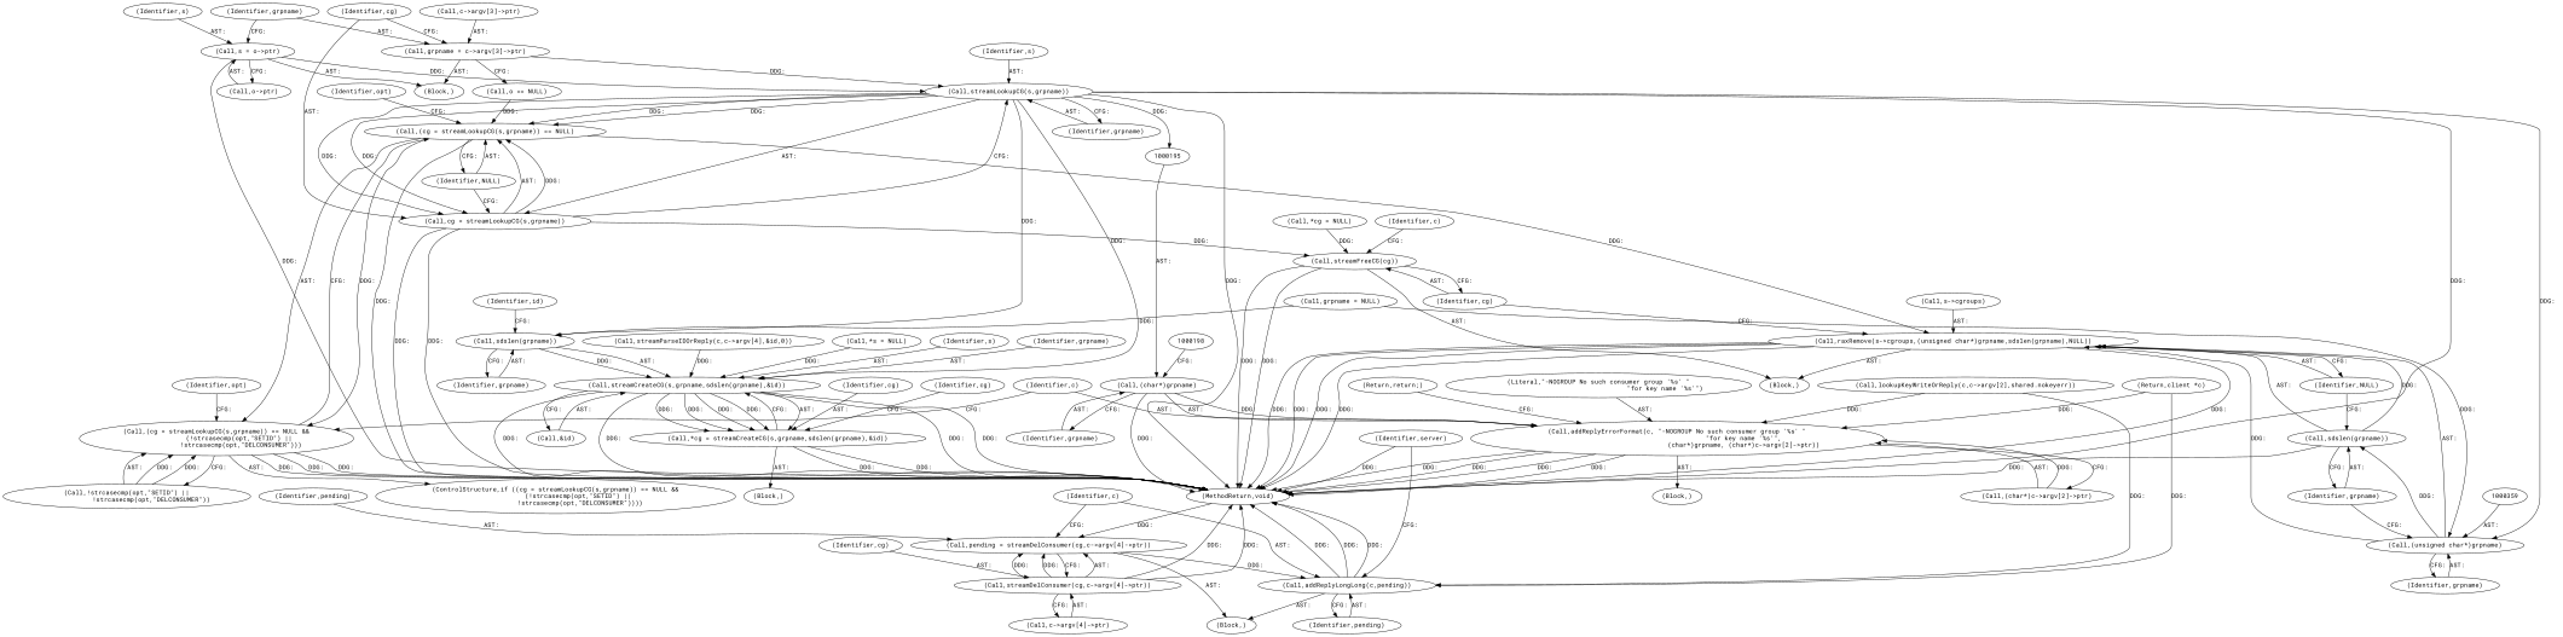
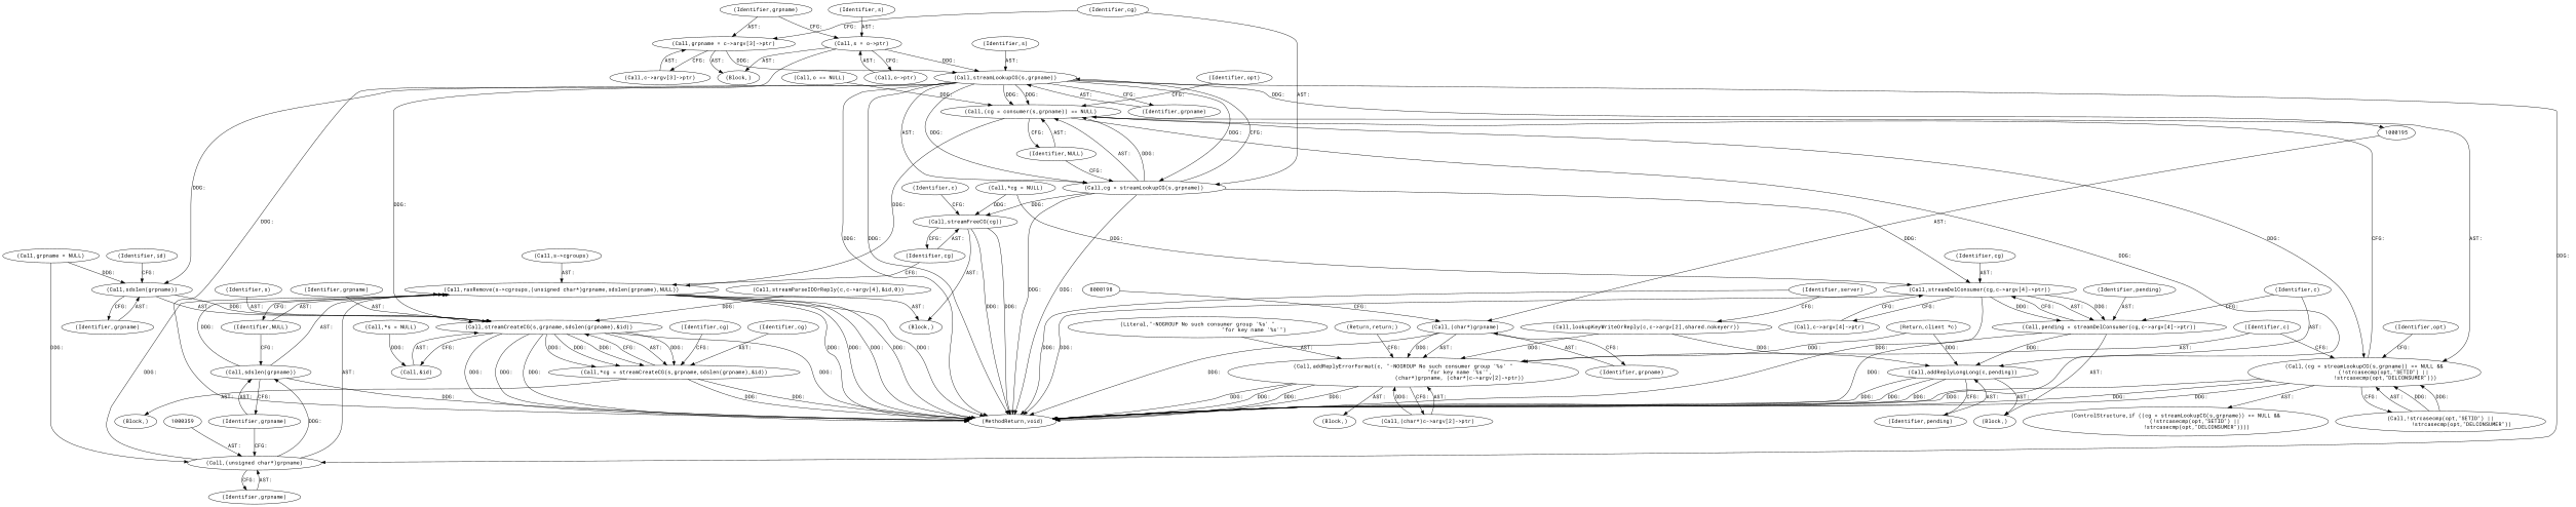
  digraph {
    fontname="Roboto Mono"
    node [fontname="Roboto Mono"]
    edge [fontname="Roboto Mono"]
    n1 [label="(Call,streamLookupCG(s,grpname))"]
-   n2 [label="(Call,(cg = streamLookupCG(s,grpname)) == NULL)"]
+   n2 [label="(Call,(cg = consumer(s,grpname)) == NULL)"]
    n3 [label="(Call,cg = streamLookupCG(s,grpname))"]
    n4 [label="(Call,streamCreateCG(s,grpname,sdslen(grpname),&id))"]
    n5 [label="(Call,sdslen(grpname))"]
    n6 [label="(Call,(unsigned char*)grpname)"]
    n7 [label="(MethodReturn,void)"]
    n8 [label="(Identifier,grpname)"]
    1000195
    n10 [label="(Call,(cg = streamLookupCG(s,grpname)) == NULL &&\n            (!strcasecmp(opt,\"SETID\") ||\n             !strcasecmp(opt,\"DELCONSUMER\")))"]
    n11 [label="(Call,raxRemove(s->cgroups,(unsigned char*)grpname,sdslen(grpname),NULL))"]
    n12 [label="(Identifier,NULL)"]
    n13 [label="(Call,streamFreeCG(cg))"]
    n14 [label="(Call,streamDelConsumer(cg,c->argv[4]->ptr))"]
    n15 [label="(Call,(char*)grpname)"]
    n16 [label="(Call,addReplyErrorFormat(c, \"-NOGROUP No such consumer group '%s' \"\n                                   \"for key name '%s'\",\n                                   (char*)grpname, (char*)c->argv[2]->ptr))"]
    n17 [label="(Identifier,grpname)"]
    n18 [label="(Call,*cg = streamCreateCG(s,grpname,sdslen(grpname),&id))"]
    n19 [label="(Call,&id)"]
    n20 [label="(Identifier,grpname)"]
    n21 [label="(Call,sdslen(grpname))"]
    n22 [label="(Identifier,grpname)"]
    n23 [label="(Call,s = o->ptr)"]
    n24 [label="(Call,o->ptr)"]
    n25 [label="(Block,)"]
    n26 [label="(Call,grpname = c->argv[3]->ptr)"]
    n27 [label="(Call,c->argv[3]->ptr)"]
    n28 [label="(ControlStructure,if ((cg = streamLookupCG(s,grpname)) == NULL &&\n            (!strcasecmp(opt,\"SETID\") ||\n             !strcasecmp(opt,\"DELCONSUMER\"))))"]
    n29 [label="(Call,!strcasecmp(opt,\"SETID\") ||\n             !strcasecmp(opt,\"DELCONSUMER\"))"]
    n30 [label="(Block,)"]
    n31 [label="(Identifier,NULL)"]
    n32 [label="(Identifier,cg)"]
    n33 [label="(Call,pending = streamDelConsumer(cg,c->argv[4]->ptr))"]
    n34 [label="(Call,c->argv[4]->ptr)"]
    n35 [label="(Call,addReplyLongLong(c,pending))"]
    n36 [label="(Block,)"]
    n37 [label="(Identifier,pending)"]
    n38 [label="(Call,(char*)c->argv[2]->ptr)"]
    n39 [label="(Block,)"]
    n40 [label="(Block,)"]
    n41 [label="(Identifier,grpname)"]
    n42 [label="(Identifier,server)"]
    n43 [label="(Literal,\"-NOGROUP No such consumer group '%s' \"\n                                   \"for key name '%s'\")"]
    n44 [label="(Call,*cg = NULL)"]
    n45 [label="(Identifier,cg)"]
    n46 [label="(Identifier,cg)"]
    n47 [label="(Identifier,s)"]
    n48 [label="(Identifier,s)"]
    n49 [label="(Identifier,grpname)"]
    n50 [label="(Return,return;)"]
    n51 [label="(Identifier,cg)"]
    n52 [label="(Call,s->cgroups)"]
    n53 [label="(Identifier,id)"]
    n54 [label="(Identifier,c)"]
    n55 [label="(Call,streamParseIDOrReply(c,c->argv[4],&id,0))"]
    n56 [label="(Identifier,s)"]
    n57 [label="(Identifier,grpname)"]
    n58 [label="(Identifier,c)"]
    n59 [label="(Call,lookupKeyWriteOrReply(c,c->argv[2],shared.nokeyerr))"]
    n60 [label="(Identifier,c)"]
    n61 [label="(Identifier,cg)"]
    n62 [label="(Call,grpname = NULL)"]
    n63 [label="(Identifier,opt)"]
    n64 [label="(Return,client *c)"]
    n65 [label="(Call,*s = NULL)"]
    n66 [label="(Identifier,opt)"]
    n67 [label="(Identifier,pending)"]
    n68 [label="(Call,o == NULL)"]
-   1000198
+   1000198 [label=8000198]
    1000359
    n1 -> n2 [label="DDG: "]
    n1 -> n2 [label="DDG: "]
    n1 -> n3 [label="AST: "]
    n1 -> n3 [label="DDG: "]
    n1 -> n3 [label="DDG: "]
    n1 -> n4 [label="DDG: "]
    n1 -> n5 [label="DDG: "]
    n1 -> n6 [label="DDG: "]
    n1 -> n7 [label="DDG: "]
    n1 -> n7 [label="DDG: "]
    n1 -> n8 [label="CFG: "]
    n1 -> 1000195 [label="DDG: "]
    n2 -> n7 [label="DDG: "]
    n2 -> n10 [label="AST: "]
    n2 -> n10 [label="DDG: "]
    n2 -> n11 [label="DDG: "]
    n2 -> n12 [label="CFG: "]
    n3 -> n1 [label="CFG: "]
    n3 -> n2 [label="AST: "]
    n3 -> n2 [label="DDG: "]
    n3 -> n7 [label="DDG: "]
    n3 -> n7 [label="DDG: "]
    n3 -> n13 [label="DDG: "]
+   n3 -> n14 [label="DDG: "]
    n4 -> n7 [label="DDG: "]
    n4 -> n7 [label="DDG: "]
    n4 -> n7 [label="DDG: "]
    n4 -> n7 [label="DDG: "]
    n4 -> n18 [label="AST: "]
    n4 -> n18 [label="DDG: "]
    n4 -> n18 [label="DDG: "]
    n4 -> n18 [label="DDG: "]
    n4 -> n18 [label="DDG: "]
    n4 -> n19 [label="CFG: "]
    n5 -> n4 [label="AST: "]
    n5 -> n4 [label="DDG: "]
    n5 -> n20 [label="CFG: "]
    n6 -> n11 [label="AST: "]
    n6 -> n11 [label="DDG: "]
    n6 -> n21 [label="DDG: "]
    n6 -> n22 [label="CFG: "]
    n8 -> n1 [label="AST: "]
    1000195 -> n15 [label="AST: "]
    n10 -> n2 [label="CFG: "]
    n10 -> n7 [label="DDG: "]
    n10 -> n7 [label="DDG: "]
    n10 -> n7 [label="DDG: "]
    n10 -> n28 [label="AST: "]
    n10 -> n29 [label="CFG: "]
    n11 -> n7 [label="DDG: "]
    n11 -> n7 [label="DDG: "]
    n11 -> n7 [label="DDG: "]
    n11 -> n7 [label="DDG: "]
    n11 -> n7 [label="DDG: "]
    n11 -> n30 [label="AST: "]
    n11 -> n31 [label="CFG: "]
    n12 -> n2 [label="AST: "]
    n12 -> n3 [label="CFG: "]
    n13 -> n7 [label="DDG: "]
    n13 -> n7 [label="DDG: "]
    n13 -> n30 [label="AST: "]
    n13 -> n32 [label="CFG: "]
    n14 -> n7 [label="DDG: "]
    n14 -> n7 [label="DDG: "]
    n14 -> n33 [label="AST: "]
    n14 -> n33 [label="DDG: "]
    n14 -> n33 [label="DDG: "]
    n14 -> n34 [label="CFG: "]
    n15 -> n7 [label="DDG: "]
    n15 -> n16 [label="AST: "]
    n15 -> n16 [label="DDG: "]
    n15 -> n17 [label="CFG: "]
    n16 -> n7 [label="DDG: "]
    n16 -> n7 [label="DDG: "]
    n16 -> n7 [label="DDG: "]
    n16 -> n7 [label="DDG: "]
    n16 -> n38 [label="CFG: "]
    n16 -> n39 [label="AST: "]
    n17 -> n15 [label="AST: "]
    n18 -> n4 [label="CFG: "]
    n18 -> n7 [label="DDG: "]
    n18 -> n7 [label="DDG: "]
    n18 -> n40 [label="AST: "]
    n19 -> n4 [label="AST: "]
    n20 -> n5 [label="AST: "]
    n21 -> n7 [label="DDG: "]
    n21 -> n11 [label="AST: "]
    n21 -> n11 [label="DDG: "]
    n21 -> n41 [label="CFG: "]
    n22 -> n6 [label="AST: "]
    n23 -> n1 [label="DDG: "]
    n23 -> n7 [label="DDG: "]
    n23 -> n24 [label="CFG: "]
    n23 -> n25 [label="AST: "]
    n24 -> n23 [label="AST: "]
    n26 -> n1 [label="DDG: "]
    n26 -> n25 [label="AST: "]
-   n26 -> n68 [label="CFG: "]
+   n26 -> n27 [label="CFG: "]
    n27 -> n26 [label="AST: "]
    n29 -> n10 [label="AST: "]
    n29 -> n10 [label="DDG: "]
    n29 -> n10 [label="DDG: "]
    n31 -> n11 [label="AST: "]
    n31 -> n21 [label="CFG: "]
    n32 -> n11 [label="CFG: "]
    n32 -> n13 [label="AST: "]
-   n7 -> n33 [label="DDG: "]
+   n33 -> n7 [label="DDG: "]
    n33 -> n14 [label="CFG: "]
    n33 -> n35 [label="DDG: "]
    n33 -> n36 [label="AST: "]
-   n34 -> n14 [label="AST: "]
+   n34 -> n14 [label="CFG: "]
    n35 -> n7 [label="DDG: "]
    n35 -> n7 [label="DDG: "]
    n35 -> n7 [label="DDG: "]
    n35 -> n36 [label="AST: "]
    n35 -> n37 [label="CFG: "]
    n37 -> n35 [label="AST: "]
    n38 -> n16 [label="AST: "]
    n38 -> n16 [label="DDG: "]
    n41 -> n6 [label="CFG: "]
    n41 -> n21 [label="AST: "]
    n42 -> n7 [label="DDG: "]
-   n42 -> n35 [label="CFG: "]
+   n42 -> n59 [label="CFG: "]
    n43 -> n16 [label="AST: "]
    n44 -> n13 [label="DDG: "]
+   n44 -> n14 [label="DDG: "]
    n45 -> n3 [label="AST: "]
    n45 -> n26 [label="CFG: "]
    n46 -> n18 [label="CFG: "]
    n47 -> n1 [label="AST: "]
    n48 -> n4 [label="AST: "]
    n49 -> n4 [label="AST: "]
    n50 -> n16 [label="CFG: "]
    n51 -> n18 [label="AST: "]
    n52 -> n11 [label="AST: "]
    n53 -> n5 [label="CFG: "]
    n54 -> n33 [label="CFG: "]
    n54 -> n35 [label="AST: "]
    n55 -> n4 [label="DDG: "]
    n56 -> n23 [label="AST: "]
    n57 -> n23 [label="CFG: "]
    n57 -> n26 [label="AST: "]
    n58 -> n10 [label="CFG: "]
    n58 -> n16 [label="AST: "]
    n59 -> n16 [label="DDG: "]
    n59 -> n35 [label="DDG: "]
    n60 -> n13 [label="CFG: "]
    n61 -> n14 [label="AST: "]
    n62 -> n5 [label="DDG: "]
    n62 -> n6 [label="DDG: "]
    n63 -> n2 [label="CFG: "]
    n64 -> n16 [label="DDG: "]
    n64 -> n35 [label="DDG: "]
-   n65 -> n4 [label="DDG: "]
+   n65 -> n19 [label="DDG: "]
    n66 -> n10 [label="CFG: "]
    n67 -> n33 [label="AST: "]
    n68 -> n2 [label="DDG: "]
    1000198 -> n15 [label="CFG: "]
    1000359 -> n6 [label="AST: "]
  }
